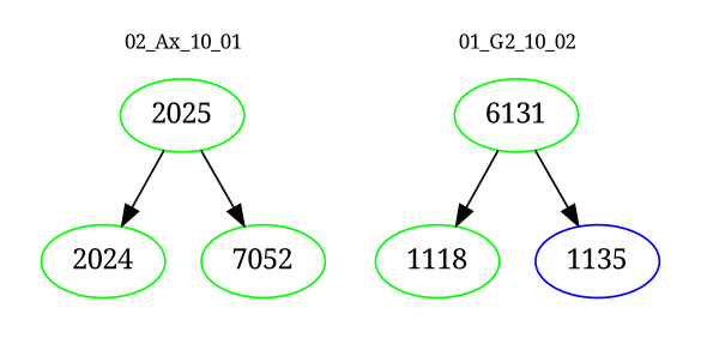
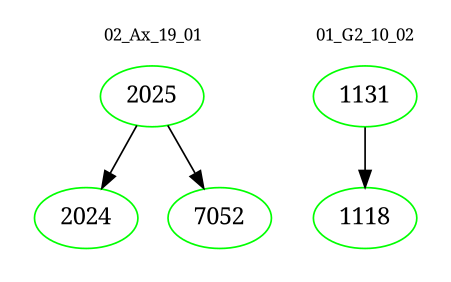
  digraph {
    fontname="Noto Serif"
    node [color=green fontname="Noto Serif"]
    edge [color=black fontname="Noto Serif"]
    n1 [label=2025]
    n2 [label=2024]
    n3 [label=7052]
-   n4 [label=6131]
+   n4 [label=1131]
    n5 [label=1118]
-   n6 [color=blue label=1135]
    subgraph cluster_1 {
      color=white
      fontsize=10
-     label="02_Ax_10_01"
+     label="02_Ax_19_01"
      n1
      n2
      n3
    }
    subgraph cluster_2 {
      color=white
      fontsize=10
      label="01_G2_10_02"
      n4
      n5
-     n6
    }
    n1 -> n2
    n1 -> n3
    n4 -> n5
-   n4 -> n6
  }
